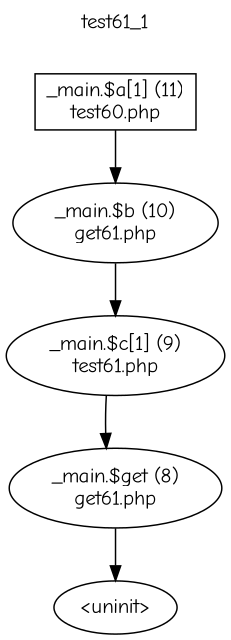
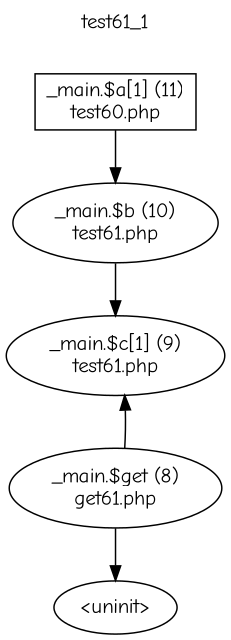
  digraph {
    fontname="Comic Neue"
    label=test61_1
    labelloc=t
    node [fontname="Comic Neue" shape=ellipse]
    edge [fontname="Comic Neue"]
    n1 [label="_main.$a[1] (11)\ntest60.php" shape=box]
-   n2 [label="_main.$b (10)\nget61.php"]
+   n2 [label="_main.$b (10)\ntest61.php"]
    n3 [label="_main.$c[1] (9)\ntest61.php"]
    n4 [label="_main.$get (8)\nget61.php"]
    n5 [label="<uninit>"]
    n1 -> n2
    n2 -> n3
-   n3 -> n4
+   n4 -> n3
    n4 -> n5
  }
